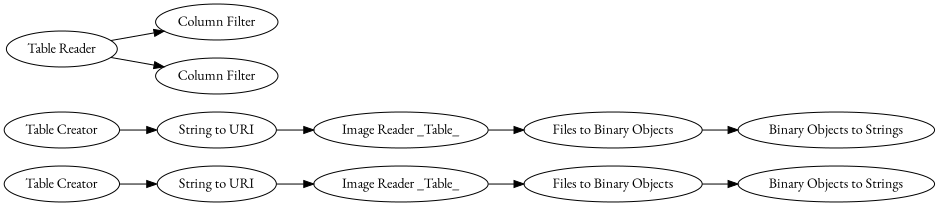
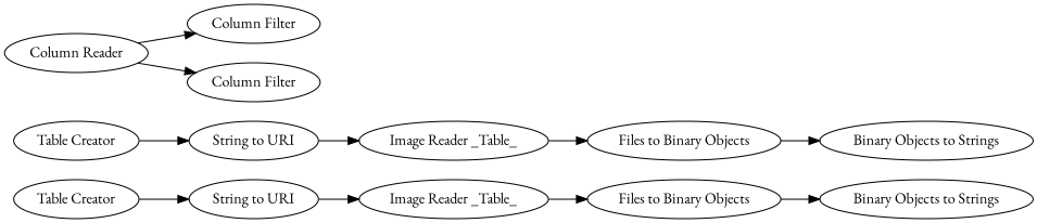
  digraph {
    rankdir=LR
    fontname="EB Garamond"
    node [fontname="EB Garamond"]
    edge [fontname="EB Garamond"]
    n1 [label="Table Creator"]
    n2 [label="String to URI"]
    n3 [label="Image Reader _Table_"]
    n4 [label="Files to Binary Objects"]
    n5 [label="Binary Objects to Strings"]
    n6 [label="Image Reader _Table_"]
    n7 [label="Files to Binary Objects"]
    n8 [label="Table Creator"]
    n9 [label="String to URI"]
    n10 [label="Binary Objects to Strings"]
-   n11 [label="Table Reader"]
+   n11 [label="Column Reader"]
    n12 [label="Column Filter"]
    n13 [label="Column Filter"]
    n1 -> n2
    n2 -> n3
    n3 -> n4
    n4 -> n5
    n6 -> n7
    n7 -> n10
    n8 -> n9
    n9 -> n6
    n11 -> n12
    n11 -> n13
  }
